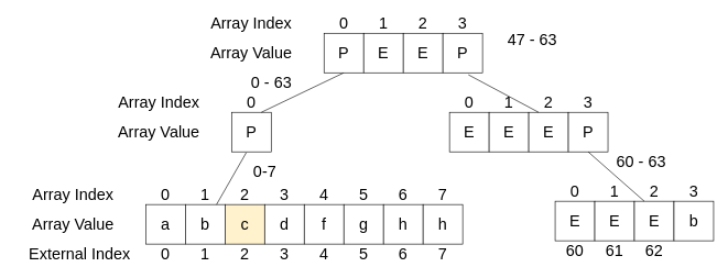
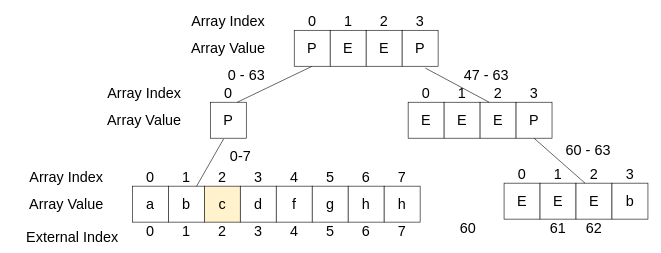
  <mxCell id="0" />
  <mxCell id="1" parent="0" />
  <mxCell id="2" value="a" style="rounded=0;whiteSpace=wrap;html=1;fontSize=24;" parent="1" vertex="1"><mxGeometry x="220" y="310" width="60" height="60" as="geometry" /></mxCell>
  <mxCell id="3" value="b" style="rounded=0;whiteSpace=wrap;html=1;fontSize=24;" parent="1" vertex="1"><mxGeometry x="280" y="310" width="60" height="60" as="geometry" /></mxCell>
  <mxCell id="4" value="c" style="rounded=0;whiteSpace=wrap;html=1;fontSize=24;fillColor=#fff2cc;" parent="1" vertex="1"><mxGeometry x="340" y="310" width="60" height="60" as="geometry" /></mxCell>
  <mxCell id="5" value="d" style="rounded=0;whiteSpace=wrap;html=1;fontSize=24;" parent="1" vertex="1"><mxGeometry x="400" y="310" width="60" height="60" as="geometry" /></mxCell>
  <mxCell id="6" value="0" style="text;html=1;strokeColor=none;fillColor=none;align=center;verticalAlign=middle;whiteSpace=wrap;rounded=0;fontSize=24;" parent="1" vertex="1"><mxGeometry x="220" y="280" width="60" height="30" as="geometry" /></mxCell>
  <mxCell id="7" value="1" style="text;html=1;strokeColor=none;fillColor=none;align=center;verticalAlign=middle;whiteSpace=wrap;rounded=0;fontSize=24;" parent="1" vertex="1"><mxGeometry x="280" y="280" width="60" height="30" as="geometry" /></mxCell>
  <mxCell id="8" value="2" style="text;html=1;strokeColor=none;fillColor=none;align=center;verticalAlign=middle;whiteSpace=wrap;rounded=0;fontSize=24;" parent="1" vertex="1"><mxGeometry x="340" y="280" width="60" height="30" as="geometry" /></mxCell>
  <mxCell id="9" value="3" style="text;html=1;strokeColor=none;fillColor=none;align=center;verticalAlign=middle;whiteSpace=wrap;rounded=0;fontSize=24;" parent="1" vertex="1"><mxGeometry x="400" y="280" width="60" height="30" as="geometry" /></mxCell>
  <mxCell id="10" value="Array Index" style="text;html=1;strokeColor=none;fillColor=none;align=center;verticalAlign=middle;whiteSpace=wrap;rounded=0;fontSize=24;" parent="1" vertex="1"><mxGeometry x="20" y="280" width="180" height="30" as="geometry" /></mxCell>
  <mxCell id="11" value="Array Value" style="text;html=1;strokeColor=none;fillColor=none;align=center;verticalAlign=middle;whiteSpace=wrap;rounded=0;fontSize=24;" parent="1" vertex="1"><mxGeometry x="20" y="325" width="180" height="30" as="geometry" /></mxCell>
- <mxCell id="12" value="External Index" style="text;html=1;strokeColor=none;fillColor=none;align=center;verticalAlign=middle;whiteSpace=wrap;rounded=0;fontSize=24;" parent="1" vertex="1"><mxGeometry x="30" y="370" width="180" height="30" as="geometry" /></mxCell>
+ <mxCell id="12" value="External Index" style="text;html=1;strokeColor=none;fillColor=none;align=center;verticalAlign=middle;whiteSpace=wrap;rounded=0;fontSize=24;" parent="1" vertex="1"><mxGeometry x="30" y="380" width="180" height="30" as="geometry" /></mxCell>
  <mxCell id="13" value="0" style="text;html=1;strokeColor=none;fillColor=none;align=center;verticalAlign=middle;whiteSpace=wrap;rounded=0;fontSize=24;" parent="1" vertex="1"><mxGeometry x="220" y="370" width="60" height="30" as="geometry" /></mxCell>
  <mxCell id="14" value="1" style="text;html=1;strokeColor=none;fillColor=none;align=center;verticalAlign=middle;whiteSpace=wrap;rounded=0;fontSize=24;" parent="1" vertex="1"><mxGeometry x="280" y="370" width="60" height="30" as="geometry" /></mxCell>
  <mxCell id="15" value="2" style="text;html=1;strokeColor=none;fillColor=none;align=center;verticalAlign=middle;whiteSpace=wrap;rounded=0;fontSize=24;" parent="1" vertex="1"><mxGeometry x="340" y="370" width="60" height="30" as="geometry" /></mxCell>
  <mxCell id="16" value="3" style="text;html=1;strokeColor=none;fillColor=none;align=center;verticalAlign=middle;whiteSpace=wrap;rounded=0;fontSize=24;" parent="1" vertex="1"><mxGeometry x="400" y="370" width="60" height="30" as="geometry" /></mxCell>
  <mxCell id="17" value="P" style="rounded=0;whiteSpace=wrap;html=1;fontSize=24;" parent="1" vertex="1"><mxGeometry x="350" y="170" width="60" height="60" as="geometry" /></mxCell>
  <mxCell id="18" value="0" style="text;html=1;strokeColor=none;fillColor=none;align=center;verticalAlign=middle;whiteSpace=wrap;rounded=0;fontSize=24;" parent="1" vertex="1"><mxGeometry x="350" y="140" width="60" height="30" as="geometry" /></mxCell>
  <mxCell id="19" value="Array Index" style="text;html=1;strokeColor=none;fillColor=none;align=center;verticalAlign=middle;whiteSpace=wrap;rounded=0;fontSize=24;" parent="1" vertex="1"><mxGeometry x="150" y="140" width="180" height="30" as="geometry" /></mxCell>
  <mxCell id="20" value="Array Value" style="text;html=1;strokeColor=none;fillColor=none;align=center;verticalAlign=middle;whiteSpace=wrap;rounded=0;fontSize=24;" parent="1" vertex="1"><mxGeometry x="150" y="185" width="180" height="30" as="geometry" /></mxCell>
  <mxCell id="21" value="" style="endArrow=none;html=1;rounded=0;fontSize=24;exitX=0.75;exitY=1;exitDx=0;exitDy=0;entryX=0.5;entryY=1;entryDx=0;entryDy=0;" parent="1" source="18" target="23" edge="1"><mxGeometry width="50" height="50" relative="1" as="geometry"><mxPoint x="470" y="170" as="sourcePoint" /><mxPoint x="290" y="200" as="targetPoint" /></mxGeometry></mxCell>
  <mxCell id="22" value="0-7" style="text;html=1;align=center;verticalAlign=middle;resizable=0;points=[];autosize=1;strokeColor=none;fillColor=none;fontSize=24;" parent="1" vertex="1"><mxGeometry x="375" y="245" width="50" height="30" as="geometry" /></mxCell>
  <mxCell id="23" value="P" style="rounded=0;whiteSpace=wrap;html=1;fontSize=24;" parent="1" vertex="1"><mxGeometry x="490" y="50" width="60" height="60" as="geometry" /></mxCell>
  <mxCell id="24" value="E" style="rounded=0;whiteSpace=wrap;html=1;fontSize=24;" parent="1" vertex="1"><mxGeometry x="550" y="50" width="60" height="60" as="geometry" /></mxCell>
  <mxCell id="25" value="E" style="rounded=0;whiteSpace=wrap;html=1;fontSize=24;" parent="1" vertex="1"><mxGeometry x="610" y="50" width="60" height="60" as="geometry" /></mxCell>
  <mxCell id="26" value="P" style="rounded=0;whiteSpace=wrap;html=1;fontSize=24;" parent="1" vertex="1"><mxGeometry x="670" y="50" width="60" height="60" as="geometry" /></mxCell>
  <mxCell id="27" value="0" style="text;html=1;strokeColor=none;fillColor=none;align=center;verticalAlign=middle;whiteSpace=wrap;rounded=0;fontSize=24;" parent="1" vertex="1"><mxGeometry x="490" y="20" width="60" height="30" as="geometry" /></mxCell>
  <mxCell id="28" value="1" style="text;html=1;strokeColor=none;fillColor=none;align=center;verticalAlign=middle;whiteSpace=wrap;rounded=0;fontSize=24;" parent="1" vertex="1"><mxGeometry x="550" y="20" width="60" height="30" as="geometry" /></mxCell>
  <mxCell id="29" value="2" style="text;html=1;strokeColor=none;fillColor=none;align=center;verticalAlign=middle;whiteSpace=wrap;rounded=0;fontSize=24;" parent="1" vertex="1"><mxGeometry x="610" y="20" width="60" height="30" as="geometry" /></mxCell>
  <mxCell id="30" value="3" style="text;html=1;strokeColor=none;fillColor=none;align=center;verticalAlign=middle;whiteSpace=wrap;rounded=0;fontSize=24;" parent="1" vertex="1"><mxGeometry x="670" y="20" width="60" height="30" as="geometry" /></mxCell>
  <mxCell id="31" value="Array Index" style="text;html=1;strokeColor=none;fillColor=none;align=center;verticalAlign=middle;whiteSpace=wrap;rounded=0;fontSize=24;" parent="1" vertex="1"><mxGeometry x="290" y="20" width="180" height="30" as="geometry" /></mxCell>
  <mxCell id="32" value="Array Value" style="text;html=1;strokeColor=none;fillColor=none;align=center;verticalAlign=middle;whiteSpace=wrap;rounded=0;fontSize=24;" parent="1" vertex="1"><mxGeometry x="290" y="65" width="180" height="30" as="geometry" /></mxCell>
  <mxCell id="33" value="" style="endArrow=none;html=1;rounded=0;fontSize=24;exitX=0.37;exitY=1.02;exitDx=0;exitDy=0;exitPerimeter=0;" parent="1" source="17" target="3" edge="1"><mxGeometry width="50" height="50" relative="1" as="geometry"><mxPoint x="480" y="180" as="sourcePoint" /><mxPoint x="480" y="120" as="targetPoint" /></mxGeometry></mxCell>
  <mxCell id="34" value="0 - 63" style="text;html=1;align=center;verticalAlign=middle;resizable=0;points=[];autosize=1;strokeColor=none;fillColor=none;fontSize=24;" parent="1" vertex="1"><mxGeometry x="370" y="110" width="80" height="30" as="geometry" /></mxCell>
  <mxCell id="35" value="E" style="rounded=0;whiteSpace=wrap;html=1;fontSize=24;" parent="1" vertex="1"><mxGeometry x="680" y="170" width="60" height="60" as="geometry" /></mxCell>
  <mxCell id="36" value="E" style="rounded=0;whiteSpace=wrap;html=1;fontSize=24;" parent="1" vertex="1"><mxGeometry x="740" y="170" width="60" height="60" as="geometry" /></mxCell>
  <mxCell id="37" value="E" style="rounded=0;whiteSpace=wrap;html=1;fontSize=24;" parent="1" vertex="1"><mxGeometry x="800" y="170" width="60" height="60" as="geometry" /></mxCell>
  <mxCell id="38" value="P" style="rounded=0;whiteSpace=wrap;html=1;fontSize=24;" parent="1" vertex="1"><mxGeometry x="860" y="170" width="60" height="60" as="geometry" /></mxCell>
  <mxCell id="39" value="0" style="text;html=1;strokeColor=none;fillColor=none;align=center;verticalAlign=middle;whiteSpace=wrap;rounded=0;fontSize=24;" parent="1" vertex="1"><mxGeometry x="680" y="140" width="60" height="30" as="geometry" /></mxCell>
  <mxCell id="40" value="1" style="text;html=1;strokeColor=none;fillColor=none;align=center;verticalAlign=middle;whiteSpace=wrap;rounded=0;fontSize=24;" parent="1" vertex="1"><mxGeometry x="740" y="140" width="60" height="30" as="geometry" /></mxCell>
  <mxCell id="41" value="2" style="text;html=1;strokeColor=none;fillColor=none;align=center;verticalAlign=middle;whiteSpace=wrap;rounded=0;fontSize=24;" parent="1" vertex="1"><mxGeometry x="800" y="140" width="60" height="30" as="geometry" /></mxCell>
  <mxCell id="42" value="3" style="text;html=1;strokeColor=none;fillColor=none;align=center;verticalAlign=middle;whiteSpace=wrap;rounded=0;fontSize=24;" parent="1" vertex="1"><mxGeometry x="860" y="140" width="60" height="30" as="geometry" /></mxCell>
  <mxCell id="43" value="" style="endArrow=none;html=1;rounded=0;fontSize=24;entryX=0.643;entryY=1.05;entryDx=0;entryDy=0;entryPerimeter=0;exitX=0.25;exitY=1;exitDx=0;exitDy=0;" parent="1" source="41" target="26" edge="1"><mxGeometry width="50" height="50" relative="1" as="geometry"><mxPoint x="490" y="250" as="sourcePoint" /><mxPoint x="540" y="200" as="targetPoint" /></mxGeometry></mxCell>
  <mxCell id="44" value="E" style="rounded=0;whiteSpace=wrap;html=1;fontSize=24;" parent="1" vertex="1"><mxGeometry x="840" y="305" width="60" height="60" as="geometry" /></mxCell>
  <mxCell id="45" value="E" style="rounded=0;whiteSpace=wrap;html=1;fontSize=24;" parent="1" vertex="1"><mxGeometry x="900" y="305" width="60" height="60" as="geometry" /></mxCell>
  <mxCell id="46" value="E" style="rounded=0;whiteSpace=wrap;html=1;fontSize=24;" parent="1" vertex="1"><mxGeometry x="960" y="305" width="60" height="60" as="geometry" /></mxCell>
  <mxCell id="47" value="b" style="rounded=0;whiteSpace=wrap;html=1;fontSize=24;" parent="1" vertex="1"><mxGeometry x="1020" y="305" width="60" height="60" as="geometry" /></mxCell>
  <mxCell id="48" value="0" style="text;html=1;strokeColor=none;fillColor=none;align=center;verticalAlign=middle;whiteSpace=wrap;rounded=0;fontSize=24;" parent="1" vertex="1"><mxGeometry x="840" y="275" width="60" height="30" as="geometry" /></mxCell>
  <mxCell id="49" value="1" style="text;html=1;strokeColor=none;fillColor=none;align=center;verticalAlign=middle;whiteSpace=wrap;rounded=0;fontSize=24;" parent="1" vertex="1"><mxGeometry x="900" y="275" width="60" height="30" as="geometry" /></mxCell>
  <mxCell id="50" value="2" style="text;html=1;strokeColor=none;fillColor=none;align=center;verticalAlign=middle;whiteSpace=wrap;rounded=0;fontSize=24;" parent="1" vertex="1"><mxGeometry x="960" y="275" width="60" height="30" as="geometry" /></mxCell>
  <mxCell id="51" value="3" style="text;html=1;strokeColor=none;fillColor=none;align=center;verticalAlign=middle;whiteSpace=wrap;rounded=0;fontSize=24;" parent="1" vertex="1"><mxGeometry x="1020" y="275" width="60" height="30" as="geometry" /></mxCell>
- <mxCell id="52" value="60" style="text;html=1;strokeColor=none;fillColor=none;align=center;verticalAlign=middle;whiteSpace=wrap;rounded=0;fontSize=24;" parent="1" vertex="1"><mxGeometry x="840" y="365" width="60" height="30" as="geometry" /></mxCell>
+ <mxCell id="52" value="60" style="text;html=1;strokeColor=none;fillColor=none;align=center;verticalAlign=middle;whiteSpace=wrap;rounded=0;fontSize=24;" parent="1" vertex="1"><mxGeometry x="750" y="365" width="60" height="30" as="geometry" /></mxCell>
  <mxCell id="53" value="61" style="text;html=1;strokeColor=none;fillColor=none;align=center;verticalAlign=middle;whiteSpace=wrap;rounded=0;fontSize=24;" parent="1" vertex="1"><mxGeometry x="900" y="365" width="60" height="30" as="geometry" /></mxCell>
  <mxCell id="54" value="62" style="text;html=1;strokeColor=none;fillColor=none;align=center;verticalAlign=middle;whiteSpace=wrap;rounded=0;fontSize=24;" parent="1" vertex="1"><mxGeometry x="960" y="365" width="60" height="30" as="geometry" /></mxCell>
  <mxCell id="55" value="" style="endArrow=none;html=1;rounded=0;fontSize=24;exitX=0.25;exitY=1;exitDx=0;exitDy=0;entryX=0.5;entryY=1;entryDx=0;entryDy=0;" parent="1" source="50" target="38" edge="1"><mxGeometry width="50" height="50" relative="1" as="geometry"><mxPoint x="650" y="250" as="sourcePoint" /><mxPoint x="700" y="200" as="targetPoint" /></mxGeometry></mxCell>
- <mxCell id="56" value="47 - 63" style="text;html=1;align=center;verticalAlign=middle;resizable=0;points=[];autosize=1;strokeColor=none;fillColor=none;fontSize=24;" vertex="1" parent="1"><mxGeometry x="760" y="45" width="90" height="30" as="geometry" /></mxCell>
- <mxCell id="57" value="60 - 63" style="text;html=1;align=center;verticalAlign=middle;resizable=0;points=[];autosize=1;strokeColor=none;fillColor=none;fontSize=24;" vertex="1" parent="1"><mxGeometry x="925" y="230" width="90" height="30" as="geometry" /></mxCell>
+ <mxCell id="56" value="47 - 63" style="text;html=1;align=center;verticalAlign=middle;resizable=0;points=[];autosize=1;strokeColor=none;fillColor=none;fontSize=24;" vertex="1" parent="1"><mxGeometry x="765" y="110" width="90" height="30" as="geometry" /></mxCell>
+ <mxCell id="57" value="60 - 63" style="text;html=1;align=center;verticalAlign=middle;resizable=0;points=[];autosize=1;strokeColor=none;fillColor=none;fontSize=24;" vertex="1" parent="1"><mxGeometry x="935" y="235" width="90" height="30" as="geometry" /></mxCell>
  <mxCell id="58" value="f" style="rounded=0;whiteSpace=wrap;html=1;fontSize=24;" vertex="1" parent="1"><mxGeometry x="460" y="310" width="60" height="60" as="geometry" /></mxCell>
  <mxCell id="59" value="g" style="rounded=0;whiteSpace=wrap;html=1;fontSize=24;" vertex="1" parent="1"><mxGeometry x="520" y="310" width="60" height="60" as="geometry" /></mxCell>
  <mxCell id="60" value="h" style="rounded=0;whiteSpace=wrap;html=1;fontSize=24;" vertex="1" parent="1"><mxGeometry x="580" y="310" width="60" height="60" as="geometry" /></mxCell>
  <mxCell id="61" value="h" style="rounded=0;whiteSpace=wrap;html=1;fontSize=24;" vertex="1" parent="1"><mxGeometry x="640" y="310" width="60" height="60" as="geometry" /></mxCell>
  <mxCell id="62" value="4" style="text;html=1;strokeColor=none;fillColor=none;align=center;verticalAlign=middle;whiteSpace=wrap;rounded=0;fontSize=24;" vertex="1" parent="1"><mxGeometry x="460" y="280" width="60" height="30" as="geometry" /></mxCell>
  <mxCell id="63" value="5" style="text;html=1;strokeColor=none;fillColor=none;align=center;verticalAlign=middle;whiteSpace=wrap;rounded=0;fontSize=24;" vertex="1" parent="1"><mxGeometry x="520" y="280" width="60" height="30" as="geometry" /></mxCell>
  <mxCell id="64" value="6" style="text;html=1;strokeColor=none;fillColor=none;align=center;verticalAlign=middle;whiteSpace=wrap;rounded=0;fontSize=24;" vertex="1" parent="1"><mxGeometry x="580" y="280" width="60" height="30" as="geometry" /></mxCell>
  <mxCell id="65" value="7" style="text;html=1;strokeColor=none;fillColor=none;align=center;verticalAlign=middle;whiteSpace=wrap;rounded=0;fontSize=24;" vertex="1" parent="1"><mxGeometry x="640" y="280" width="60" height="30" as="geometry" /></mxCell>
  <mxCell id="66" value="4" style="text;html=1;strokeColor=none;fillColor=none;align=center;verticalAlign=middle;whiteSpace=wrap;rounded=0;fontSize=24;" vertex="1" parent="1"><mxGeometry x="460" y="370" width="60" height="30" as="geometry" /></mxCell>
  <mxCell id="67" value="5" style="text;html=1;strokeColor=none;fillColor=none;align=center;verticalAlign=middle;whiteSpace=wrap;rounded=0;fontSize=24;" vertex="1" parent="1"><mxGeometry x="520" y="370" width="60" height="30" as="geometry" /></mxCell>
  <mxCell id="68" value="6" style="text;html=1;strokeColor=none;fillColor=none;align=center;verticalAlign=middle;whiteSpace=wrap;rounded=0;fontSize=24;" vertex="1" parent="1"><mxGeometry x="580" y="370" width="60" height="30" as="geometry" /></mxCell>
  <mxCell id="69" value="7" style="text;html=1;strokeColor=none;fillColor=none;align=center;verticalAlign=middle;whiteSpace=wrap;rounded=0;fontSize=24;" vertex="1" parent="1"><mxGeometry x="640" y="370" width="60" height="30" as="geometry" /></mxCell>
